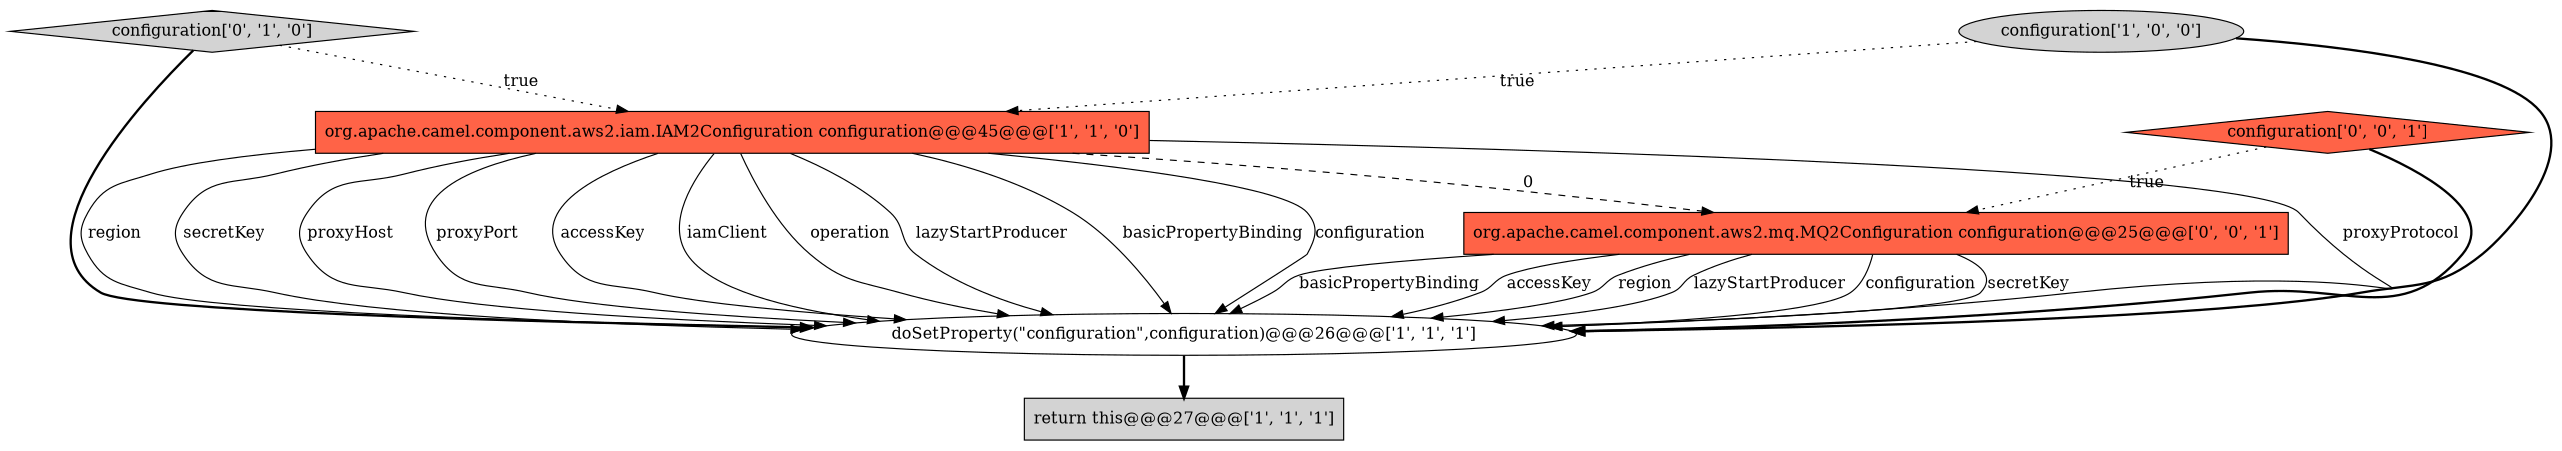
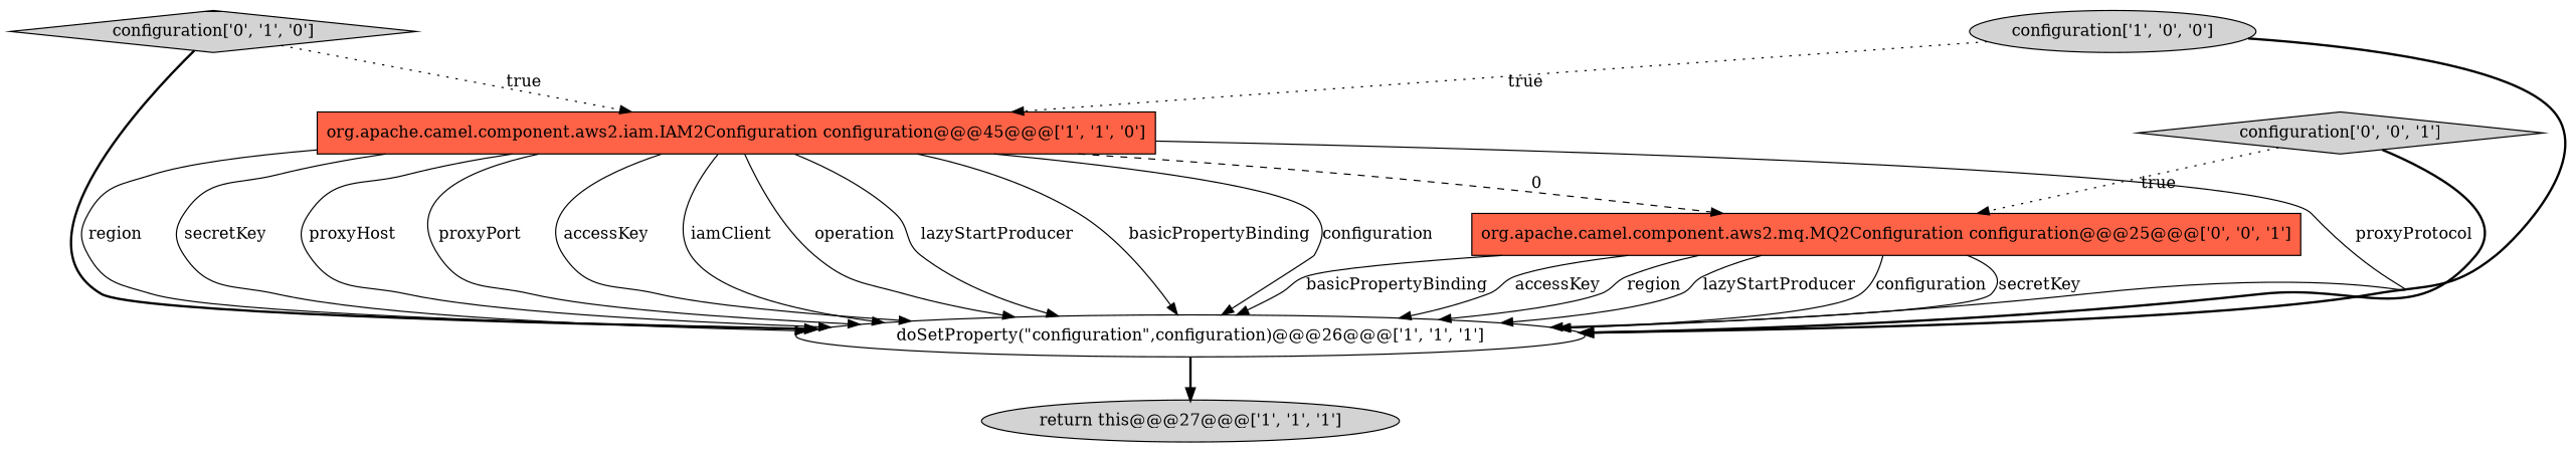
  digraph {
    node [fillcolor=lightgray shape=ellipse style=filled]
    edge [style=solid]
-   n1 [label="return this@@@27@@@['1', '1', '1']" shape=box]
+   n1 [label="return this@@@27@@@['1', '1', '1']"]
    n2 [fillcolor=tomato label="org.apache.camel.component.aws2.mq.MQ2Configuration configuration@@@25@@@['0', '0', '1']" shape=box]
    n3 [fillcolor=white label="doSetProperty(\"configuration\",configuration)@@@26@@@['1', '1', '1']"]
    n4 [label="configuration['0', '1', '0']" shape=diamond]
    n5 [fillcolor=tomato label="org.apache.camel.component.aws2.iam.IAM2Configuration configuration@@@45@@@['1', '1', '0']" shape=box]
    n6 [label="configuration['1', '0', '0']"]
-   n7 [fillcolor=tomato label="configuration['0', '0', '1']" shape=diamond]
+   n7 [label="configuration['0', '0', '1']" shape=diamond]
    n2 -> n3 [label=configuration]
    n2 -> n3 [label=secretKey]
    n2 -> n3 [label=basicPropertyBinding]
    n2 -> n3 [label=accessKey]
    n2 -> n3 [label=region]
    n2 -> n3 [label=lazyStartProducer]
    n3 -> n1 [style=bold]
    n4 -> n3 [style=bold]
    n4 -> n5 [label=true style=dotted]
    n5 -> n2 [label=0 style=dashed]
    n5 -> n3 [label=basicPropertyBinding]
    n5 -> n3 [label=configuration]
    n5 -> n3 [label=proxyProtocol]
    n5 -> n3 [label=region]
    n5 -> n3 [label=secretKey]
    n5 -> n3 [label=proxyHost]
    n5 -> n3 [label=proxyPort]
    n5 -> n3 [label=accessKey]
    n5 -> n3 [label=iamClient]
    n5 -> n3 [label=operation]
    n5 -> n3 [label=lazyStartProducer]
    n6 -> n3 [style=bold]
    n6 -> n5 [label=true style=dotted]
    n7 -> n2 [label=true style=dotted]
    n7 -> n3 [style=bold]
  }
